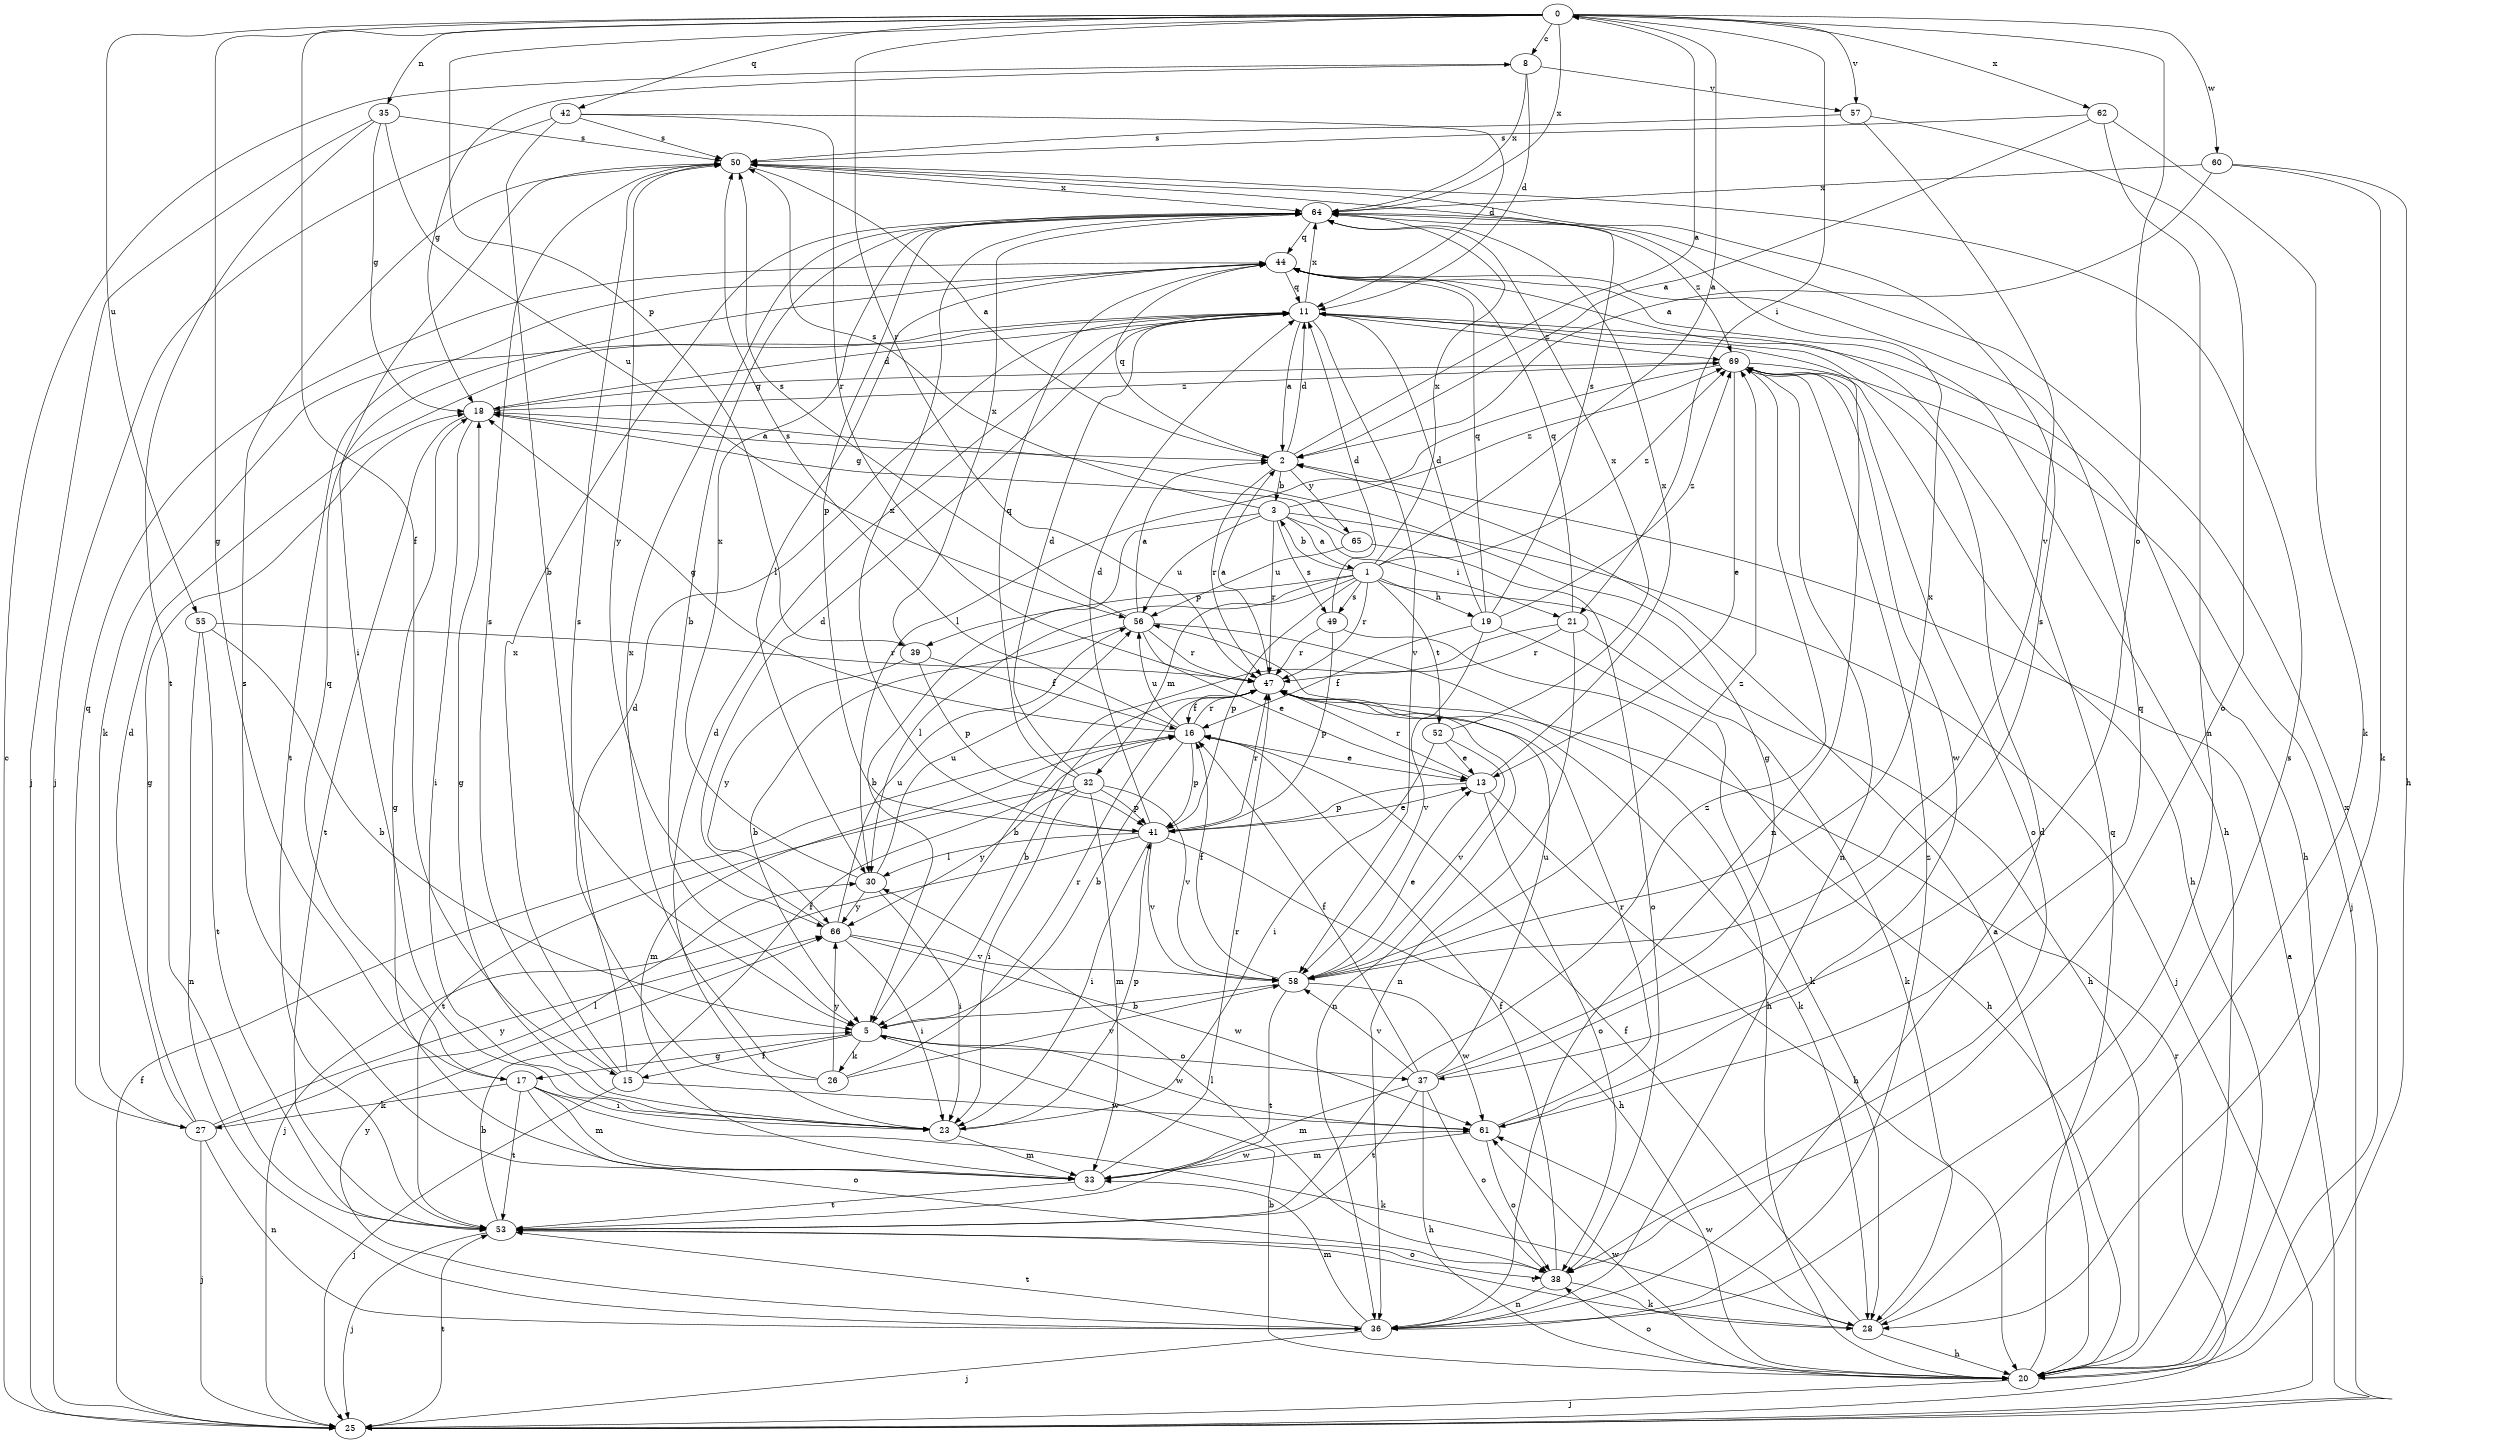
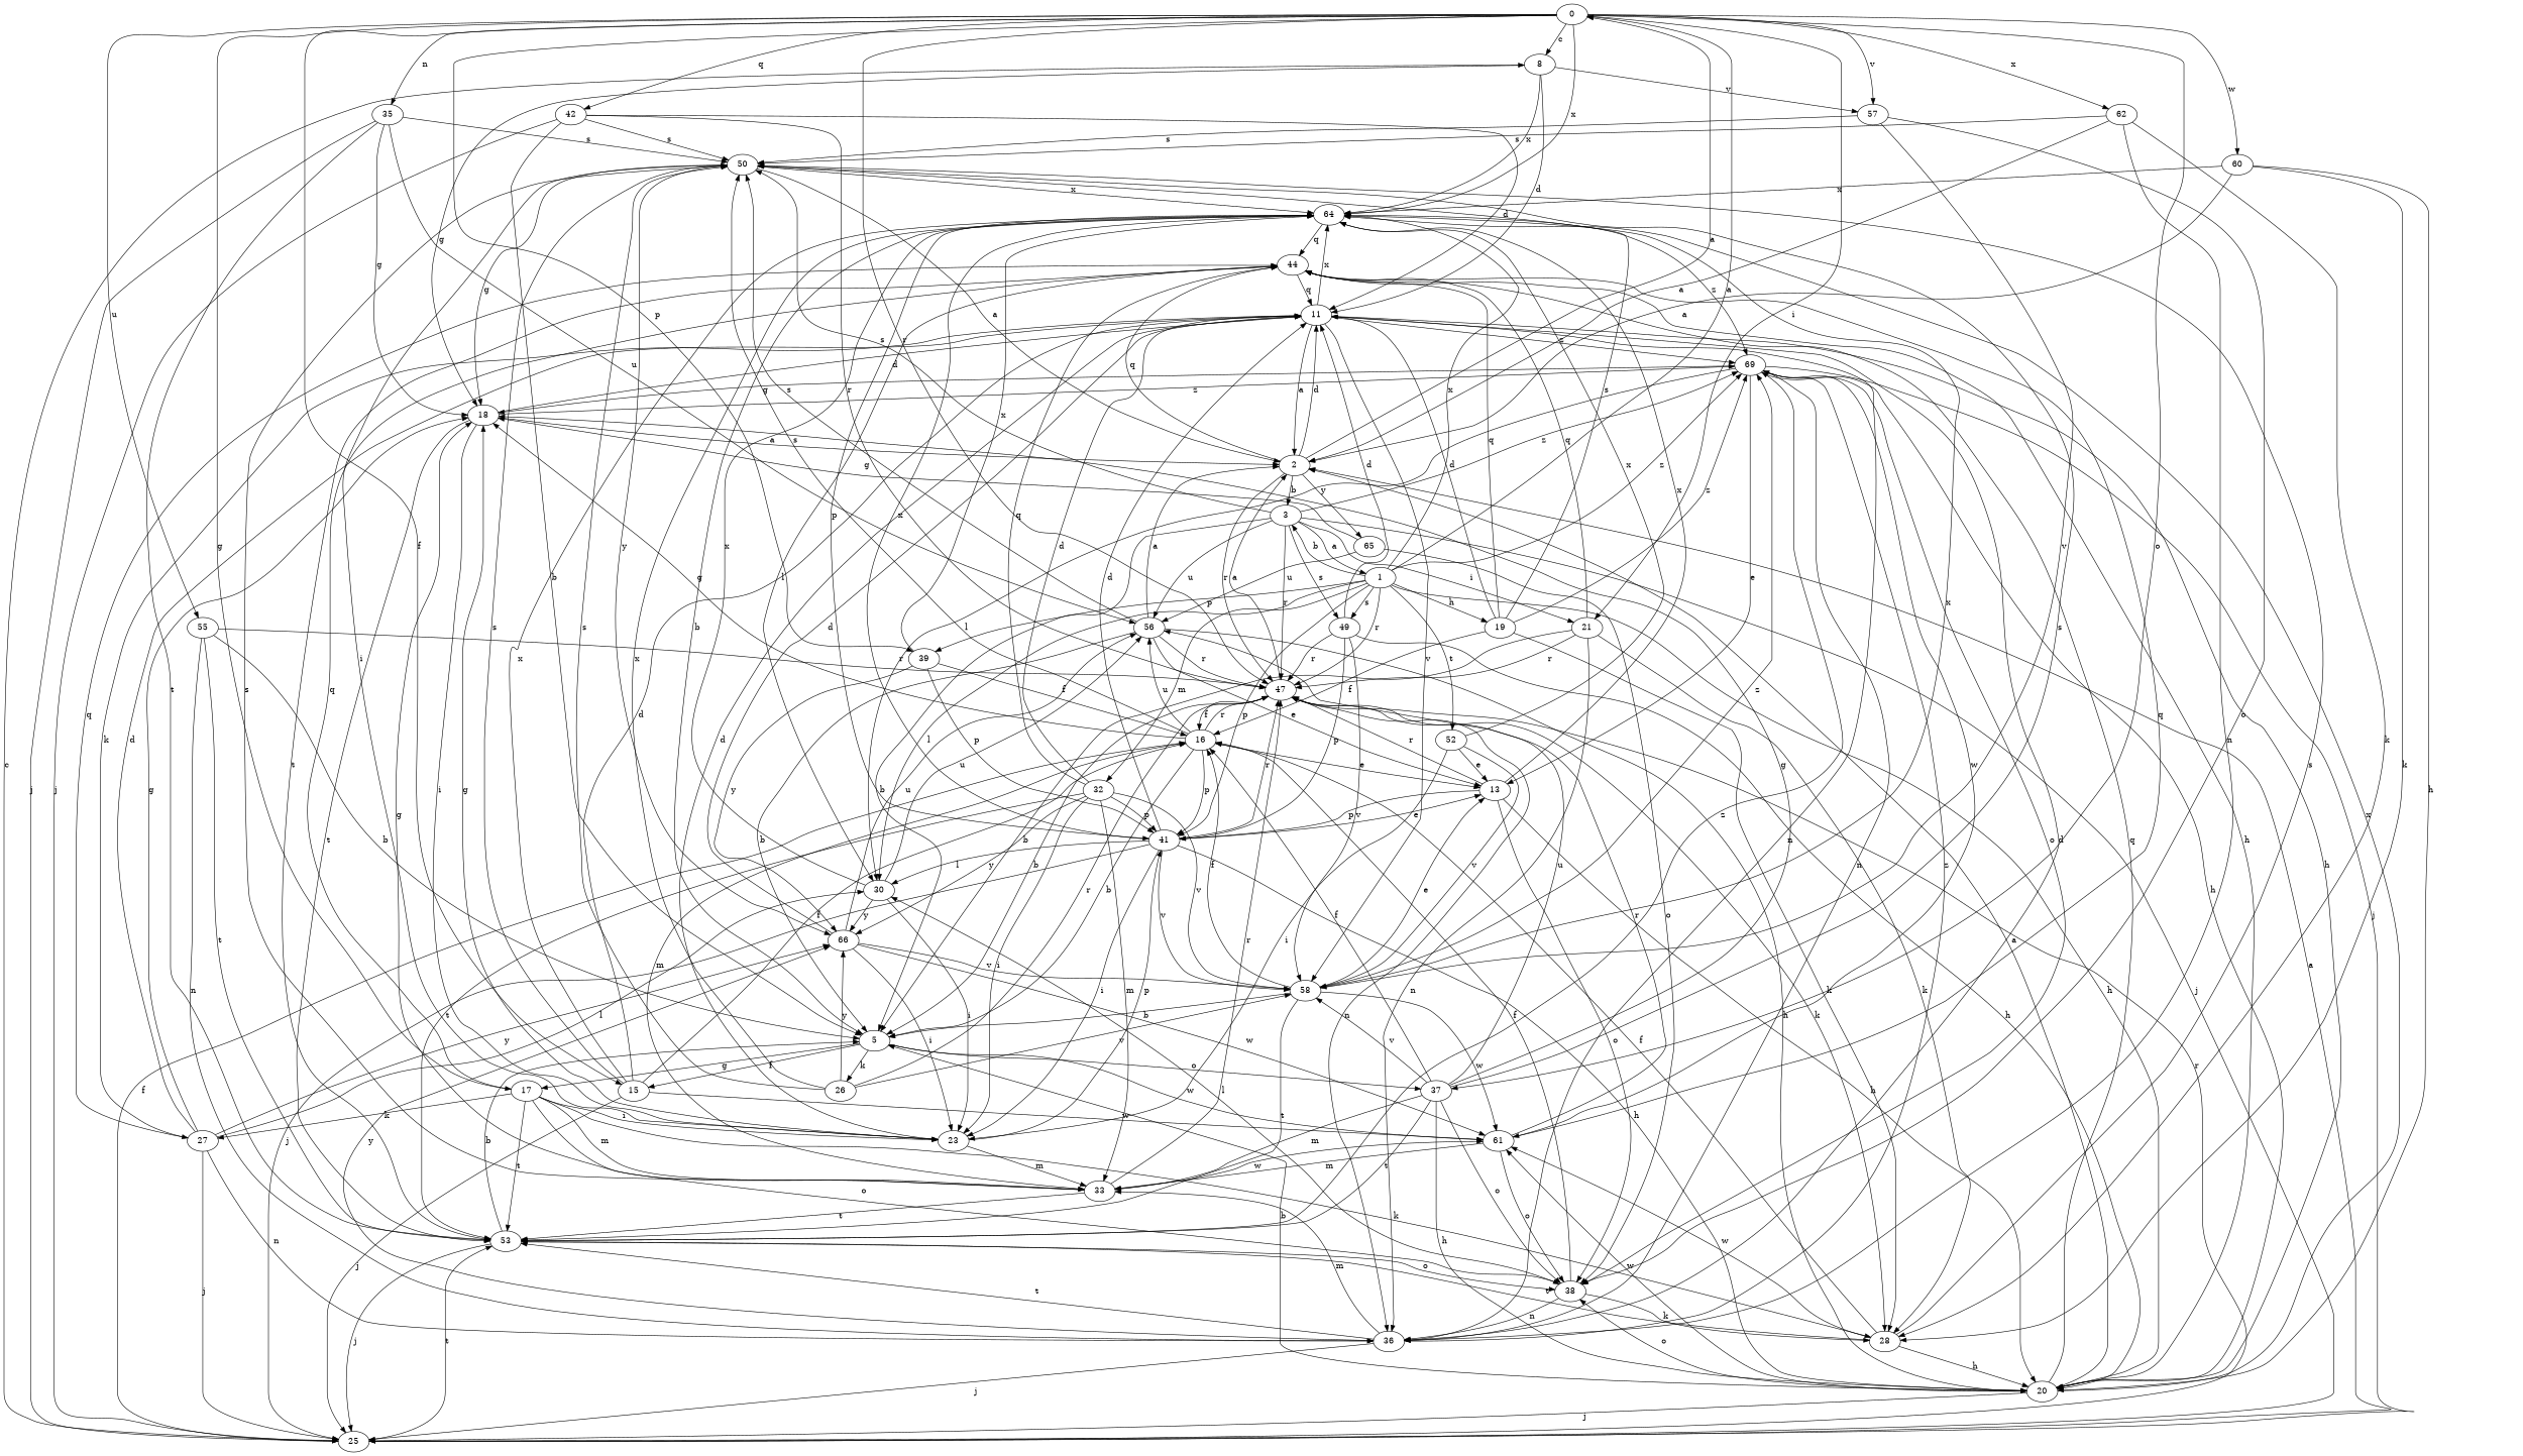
  strict digraph {
    0
    8
    15
    17
    21
    35
    37
    39
    42
    47
    55
    57
    60
    62
    64
    11
    18
    25
    50
    61
    16
    44
    27
    38
    33
    23
    28
    53
    5
    36
    56
    20
    58
    41
    66
    2
    69
    1
    3
    19
    30
    32
    49
    52
    13
    65
    26
    0 -> 8 [label=c]
    0 -> 15 [label=f]
    0 -> 17 [label=g]
    0 -> 21 [label=i]
    0 -> 35 [label=n]
    0 -> 37 [label=o]
    0 -> 39 [label=p]
    0 -> 42 [label=q]
    0 -> 47 [label=r]
    0 -> 55 [label=u]
    0 -> 57 [label=v]
    0 -> 60 [label=w]
    0 -> 62 [label=x]
    0 -> 64 [label=x]
    8 -> 57 [label=v]
    8 -> 64 [label=x]
    8 -> 11 [label=d]
    8 -> 18 [label=g]
    15 -> 64 [label=x]
    15 -> 11 [label=d]
    15 -> 25 [label=j]
    15 -> 50 [label=s]
    15 -> 61 [label=w]
    15 -> 16 [label=f]
    17 -> 44 [label=q]
    17 -> 27 [label=k]
    17 -> 38 [label=o]
    17 -> 33 [label=m]
    17 -> 23 [label=i]
    17 -> 28 [label=k]
    17 -> 53 [label=t]
    21 -> 47 [label=r]
    21 -> 44 [label=q]
    21 -> 28 [label=k]
    21 -> 5 [label=b]
    21 -> 36 [label=n]
    35 -> 18 [label=g]
    35 -> 25 [label=j]
    35 -> 50 [label=s]
    35 -> 53 [label=t]
    35 -> 56 [label=u]
    37 -> 18 [label=g]
    37 -> 50 [label=s]
    37 -> 16 [label=f]
    37 -> 38 [label=o]
    37 -> 33 [label=m]
    37 -> 53 [label=t]
    37 -> 56 [label=u]
    37 -> 20 [label=h]
    37 -> 58 [label=v]
    39 -> 64 [label=x]
    39 -> 16 [label=f]
    39 -> 41 [label=p]
    39 -> 66 [label=y]
    42 -> 47 [label=r]
    42 -> 11 [label=d]
    42 -> 25 [label=j]
    42 -> 50 [label=s]
    42 -> 5 [label=b]
    47 -> 16 [label=f]
    47 -> 28 [label=k]
    47 -> 5 [label=b]
    47 -> 36 [label=n]
    47 -> 2 [label=a]
    55 -> 47 [label=r]
    55 -> 53 [label=t]
    55 -> 5 [label=b]
    55 -> 36 [label=n]
    57 -> 50 [label=s]
    57 -> 38 [label=o]
    57 -> 58 [label=v]
    60 -> 64 [label=x]
    60 -> 28 [label=k]
    60 -> 20 [label=h]
    60 -> 2 [label=a]
    62 -> 50 [label=s]
    62 -> 28 [label=k]
    62 -> 36 [label=n]
    62 -> 2 [label=a]
    64 -> 44 [label=q]
    64 -> 5 [label=b]
    64 -> 41 [label=p]
    64 -> 69 [label=z]
    11 -> 64 [label=x]
    11 -> 27 [label=k]
    11 -> 36 [label=n]
    11 -> 20 [label=h]
    11 -> 58 [label=v]
    11 -> 2 [label=a]
    11 -> 69 [label=z]
    18 -> 11 [label=d]
    18 -> 23 [label=i]
    18 -> 53 [label=t]
    18 -> 2 [label=a]
    18 -> 69 [label=z]
    25 -> 8 [label=c]
    25 -> 47 [label=r]
    25 -> 16 [label=f]
    25 -> 53 [label=t]
    25 -> 2 [label=a]
    50 -> 64 [label=x]
+   50 -> 18 [label=g]
    50 -> 23 [label=i]
    50 -> 66 [label=y]
    50 -> 2 [label=a]
    61 -> 47 [label=r]
    61 -> 44 [label=q]
    61 -> 38 [label=o]
    61 -> 33 [label=m]
    16 -> 47 [label=r]
    16 -> 18 [label=g]
    16 -> 50 [label=s]
    16 -> 33 [label=m]
    16 -> 5 [label=b]
    16 -> 56 [label=u]
    16 -> 41 [label=p]
    16 -> 13 [label=e]
    44 -> 11 [label=q]
    44 -> 53 [label=t]
    44 -> 20 [label=h]
    44 -> 30 [label=l]
    27 -> 11 [label=d]
    27 -> 18 [label=g]
    27 -> 25 [label=j]
    27 -> 44 [label=q]
    27 -> 36 [label=n]
    27 -> 66 [label=y]
    27 -> 30 [label=l]
    38 -> 16 [label=f]
    38 -> 28 [label=k]
    38 -> 36 [label=n]
    38 -> 30 [label=l]
    33 -> 47 [label=r]
    33 -> 18 [label=g]
    33 -> 50 [label=s]
    33 -> 61 [label=w]
    33 -> 53 [label=t]
    23 -> 11 [label=d]
    23 -> 18 [label=g]
    23 -> 33 [label=m]
    23 -> 41 [label=p]
    28 -> 50 [label=s]
    28 -> 61 [label=w]
    28 -> 16 [label=f]
    28 -> 53 [label=t]
    28 -> 20 [label=h]
    53 -> 25 [label=j]
    53 -> 38 [label=o]
    53 -> 5 [label=b]
    53 -> 69 [label=z]
    5 -> 15 [label=f]
    5 -> 17 [label=g]
    5 -> 37 [label=o]
    5 -> 61 [label=w]
    5 -> 26 [label=k]
    36 -> 11 [label=d]
    36 -> 25 [label=j]
    36 -> 33 [label=m]
    36 -> 53 [label=t]
    36 -> 66 [label=y]
    36 -> 69 [label=z]
    56 -> 47 [label=r]
    56 -> 50 [label=s]
    56 -> 5 [label=b]
    56 -> 20 [label=h]
    56 -> 2 [label=a]
    56 -> 13 [label=e]
    20 -> 64 [label=x]
    20 -> 25 [label=j]
    20 -> 61 [label=w]
    20 -> 44 [label=q]
    20 -> 38 [label=o]
    20 -> 5 [label=b]
    20 -> 2 [label=a]
    58 -> 64 [label=x]
    58 -> 61 [label=w]
    58 -> 16 [label=f]
    58 -> 53 [label=t]
    58 -> 5 [label=b]
    58 -> 69 [label=z]
    58 -> 13 [label=e]
    41 -> 47 [label=r]
    41 -> 64 [label=x]
    41 -> 11 [label=d]
    41 -> 25 [label=j]
    41 -> 23 [label=i]
    41 -> 20 [label=h]
    41 -> 58 [label=v]
    41 -> 30 [label=l]
    41 -> 13 [label=e]
    66 -> 11 [label=d]
    66 -> 61 [label=w]
    66 -> 23 [label=i]
    66 -> 56 [label=u]
    66 -> 58 [label=v]
    2 -> 0 [label=a]
    2 -> 47 [label=r]
    2 -> 11 [label=d]
    2 -> 44 [label=q]
    2 -> 3 [label=b]
    2 -> 65 [label=y]
    69 -> 18 [label=g]
    69 -> 25 [label=j]
    69 -> 61 [label=w]
    69 -> 38 [label=o]
    69 -> 36 [label=n]
    69 -> 20 [label=h]
    69 -> 30 [label=l]
    69 -> 13 [label=e]
    1 -> 0 [label=a]
    1 -> 39 [label=p]
    1 -> 47 [label=r]
    1 -> 64 [label=x]
    1 -> 20 [label=h]
    1 -> 41 [label=p]
    1 -> 69 [label=z]
    1 -> 3 [label=b]
    1 -> 19 [label=h]
    1 -> 30 [label=l]
    1 -> 32 [label=m]
    1 -> 49 [label=s]
    1 -> 52 [label=t]
    3 -> 21 [label=i]
    3 -> 47 [label=r]
    3 -> 25 [label=j]
    3 -> 50 [label=s]
    3 -> 5 [label=b]
    3 -> 56 [label=u]
    3 -> 69 [label=z]
    3 -> 1 [label=a]
    3 -> 49 [label=s]
    19 -> 11 [label=d]
    19 -> 50 [label=s]
    19 -> 16 [label=f]
    19 -> 44 [label=q]
    19 -> 28 [label=k]
-   19 -> 58 [label=v]
+   49 -> 58 [label=v]
    19 -> 69 [label=z]
    30 -> 64 [label=x]
    30 -> 23 [label=i]
    30 -> 56 [label=u]
    30 -> 66 [label=y]
    32 -> 11 [label=d]
    32 -> 44 [label=q]
    32 -> 33 [label=m]
    32 -> 23 [label=i]
    32 -> 53 [label=t]
    32 -> 58 [label=v]
    32 -> 41 [label=p]
    32 -> 66 [label=y]
    49 -> 47 [label=r]
    49 -> 11 [label=d]
    49 -> 20 [label=h]
    49 -> 41 [label=p]
    52 -> 64 [label=x]
    52 -> 23 [label=i]
    52 -> 58 [label=v]
    52 -> 13 [label=e]
    13 -> 47 [label=r]
    13 -> 64 [label=x]
    13 -> 38 [label=o]
    13 -> 20 [label=h]
    13 -> 41 [label=p]
    65 -> 18 [label=g]
    65 -> 38 [label=o]
    65 -> 56 [label=u]
    26 -> 47 [label=r]
    26 -> 64 [label=x]
    26 -> 50 [label=s]
    26 -> 58 [label=v]
    26 -> 66 [label=y]
  }
